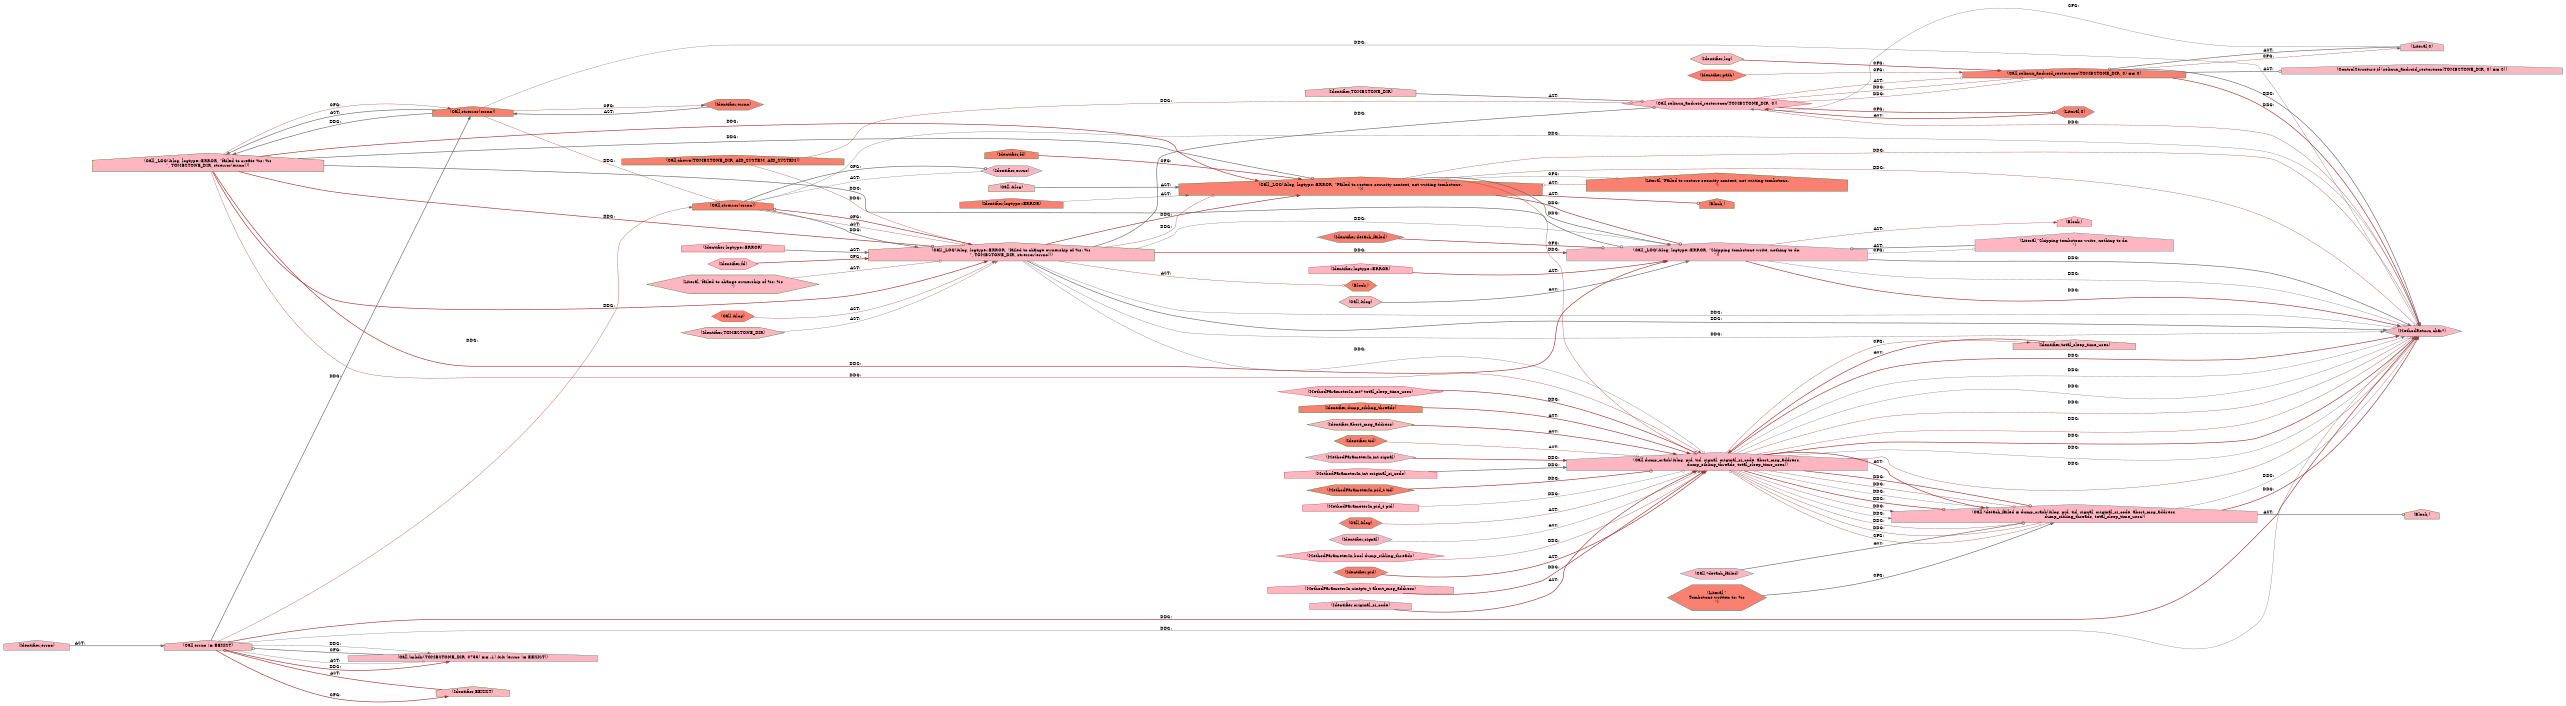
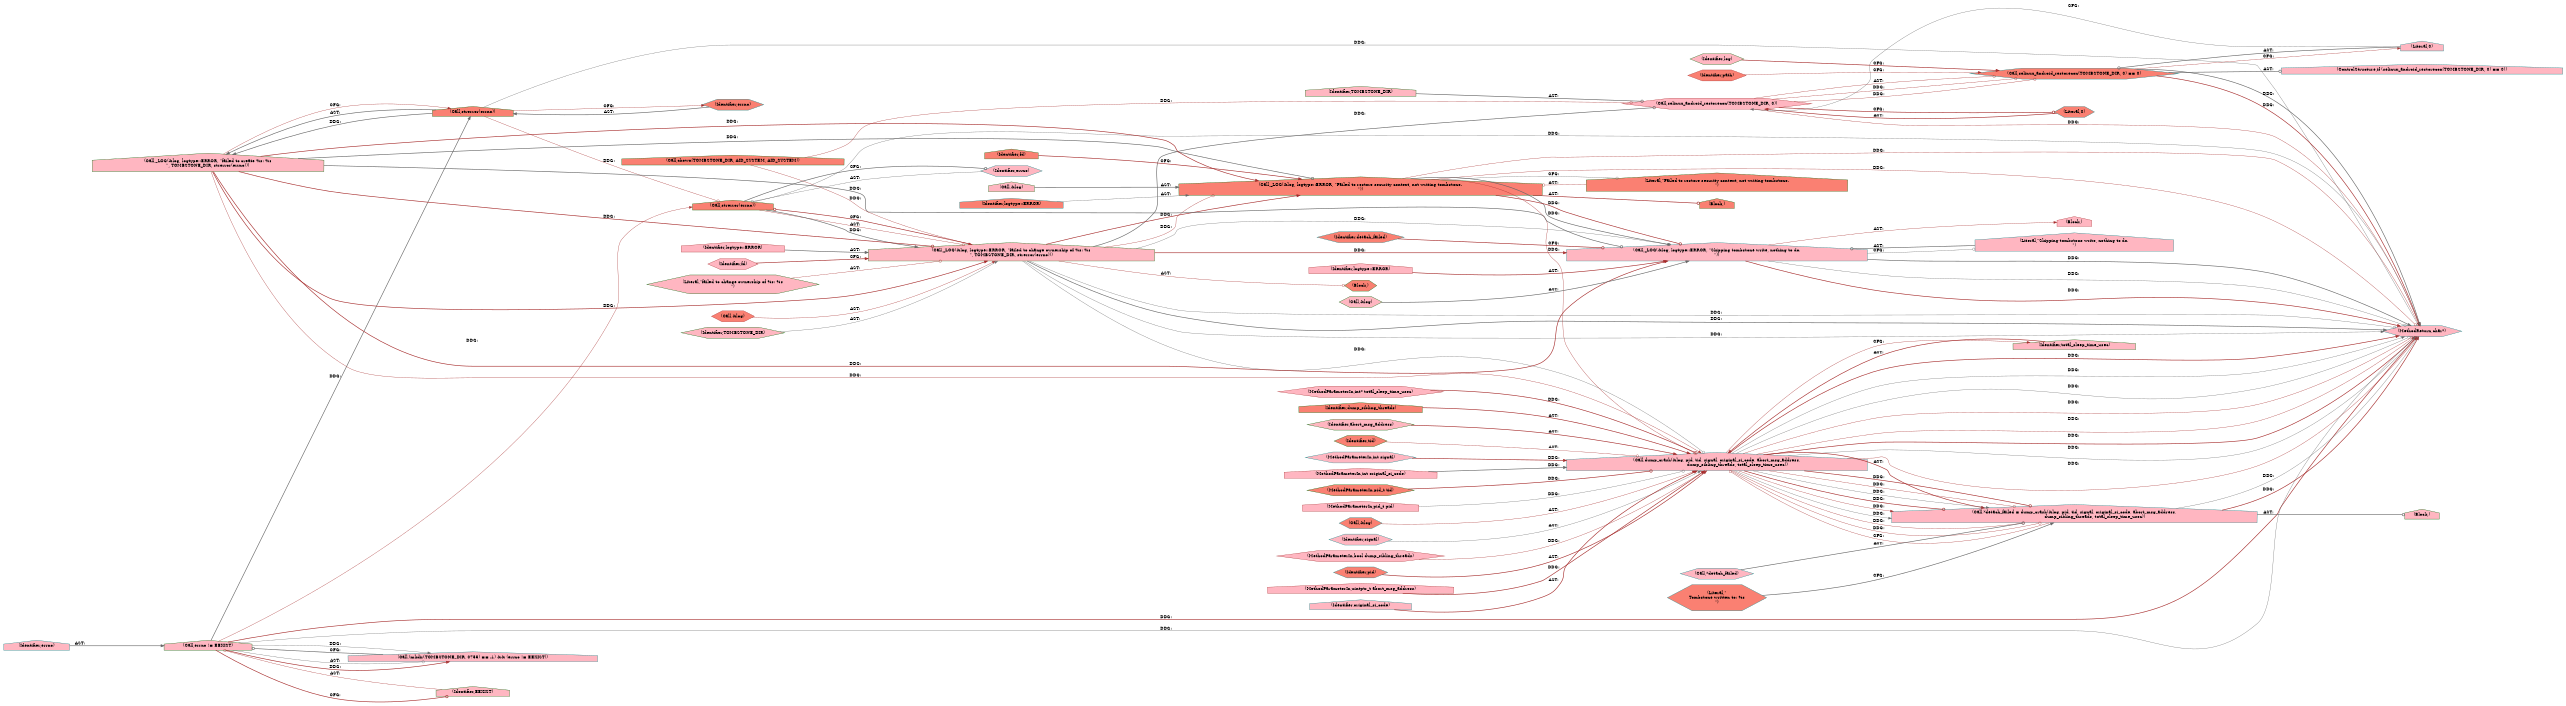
  digraph {
    rankdir=LR
    node [color=darkgreen fillcolor=lightpink shape=house style=filled]
    edge [arrowhead=normal color=brown style=bold]
    n1 [fillcolor=salmon label="(Call,strerror(errno))"]
    n2 [label="(Call,_LOG(&log, logtype::ERROR, \"failed to change ownership of %s: %s\n\", TOMBSTONE_DIR, strerror(errno)))"]
    n3 [color=teal label="(Identifier,errno)" shape=hexagon]
    n4 [color=teal label="(MethodReturn,char*)" shape=hexagon]
    n5 [color=brown label="(Call,selinux_android_restorecon(TOMBSTONE_DIR, 0))" shape=hexagon]
    n6 [fillcolor=salmon label="(Call,_LOG(&log, logtype::ERROR, \"Failed to restore security context, not writing tombstone.\n\"))"]
    n7 [color=teal label="(Call,_LOG(&log, logtype::ERROR, \"Skipping tombstone write, nothing to do.\n\"))"]
    n8 [color=teal label="(Call,dump_crash(&log, pid, tid, signal, original_si_code, abort_msg_address,\n                              dump_sibling_threads, total_sleep_time_usec))"]
    n9 [fillcolor=salmon label="(Block,)" shape=hexagon]
    n10 [label="(Call,errno != EEXIST)"]
    n11 [fillcolor=salmon label="(Call,strerror(errno))"]
    n12 [label="(Identifier,EEXIST)"]
    n13 [color=teal label="(Call,(mkdir(TOMBSTONE_DIR, 0755) == -1) && (errno != EEXIST))"]
    n14 [color=teal fillcolor=salmon label="(Identifier,errno)" shape=hexagon]
    n15 [label="(Call,_LOG(&log, logtype::ERROR, \"failed to create %s: %s\n\", TOMBSTONE_DIR, strerror(errno)))"]
-   n16 [color=teal fillcolor=salmon label="(Call,selinux_android_restorecon(TOMBSTONE_DIR, 0) == 0)"]
+   n16 [color=teal fillcolor=salmon label="(Call,selinux_android_restorecon(TOMBSTONE_DIR, 0) == 0)" shape=hexagon]
    n17 [color=teal fillcolor=salmon label="(Literal,0)" shape=hexagon]
    n18 [fillcolor=salmon label="(Literal,\"Failed to restore security context, not writing tombstone.\n\")"]
    n19 [fillcolor=salmon label="(Block,)"]
    n20 [color=brown label="(Block,)"]
    n21 [color=teal label="(Literal,\"Skipping tombstone write, nothing to do.\n\")"]
    n22 [color=teal label="(Call,*detach_failed = dump_crash(&log, pid, tid, signal, original_si_code, abort_msg_address,\n                              dump_sibling_threads, total_sleep_time_usec))"]
    n23 [label="(Identifier,total_sleep_time_usec)"]
    n24 [color=teal label="(ControlStructure,if (selinux_android_restorecon(TOMBSTONE_DIR, 0) == 0))"]
    n25 [color=teal label="(Literal,0)"]
    n26 [label="(Block,)"]
    n27 [label="(Identifier,abort_msg_address)" shape=hexagon]
    n28 [label="(Identifier,log)" shape=hexagon]
    n29 [fillcolor=salmon label="(Identifier,tid)" shape=hexagon]
    n30 [color=teal label="(MethodParameterIn,int signal)" shape=hexagon]
    n31 [color=brown fillcolor=salmon label="(Call,&log)" shape=hexagon]
    n32 [color=brown label="(MethodParameterIn,int original_si_code)"]
    n33 [fillcolor=salmon label="(Call,chown(TOMBSTONE_DIR, AID_SYSTEM, AID_SYSTEM))"]
    n34 [fillcolor=salmon label="(MethodParameterIn,pid_t tid)" shape=hexagon]
    n35 [label="(Identifier,TOMBSTONE_DIR)" shape=hexagon]
    n36 [color=brown fillcolor=salmon label="(Identifier,path)" shape=hexagon]
    n37 [color=brown label="(Identifier,logtype::ERROR)"]
    n38 [color=teal fillcolor=salmon label="(Identifier,detach_failed)" shape=hexagon]
    n39 [color=brown label="(Identifier,logtype::ERROR)"]
    n40 [color=brown label="(MethodParameterIn,pid_t pid)"]
    n41 [color=teal label="(Identifier,errno)"]
    n42 [color=teal fillcolor=salmon label="(Call,&log)" shape=hexagon]
    n43 [color=teal label="(Identifier,signal)" shape=hexagon]
    n44 [color=brown label="(Identifier,fd)" shape=hexagon]
    n45 [color=brown label="(MethodParameterIn,bool dump_sibling_threads)" shape=hexagon]
    n46 [fillcolor=salmon label="(Identifier,fd)"]
    n47 [color=teal label="(Call,*detach_failed)" shape=hexagon]
    n48 [color=teal fillcolor=salmon label="(Identifier,pid)" shape=hexagon]
    n49 [color=teal fillcolor=salmon label="(Literal,\"\nTombstone written to: %s\n\")" shape=hexagon]
    n50 [label="(Literal,\"failed to change ownership of %s: %s\n\")" shape=hexagon]
    n51 [label="(Call,&log)" shape=hexagon]
    n52 [color=brown label="(MethodParameterIn,uintptr_t abort_msg_address)"]
    n53 [color=teal label="(Identifier,original_si_code)"]
    n54 [label="(Identifier,TOMBSTONE_DIR)"]
    n55 [color=brown label="(MethodParameterIn,int* total_sleep_time_usec)" shape=hexagon]
    n56 [label="(Call,&log)"]
    n57 [fillcolor=salmon label="(Identifier,dump_sibling_threads)"]
    n58 [color=teal fillcolor=salmon label="(Identifier,logtype::ERROR)"]
    n1 -> n2 [arrowhead=odot label="AST: " style=solid]
    n1 -> n2 [color=gray40 label="DDG: "]
    n1 -> n3 [arrowhead=odot color=gray40 label="CFG: "]
    n1 -> n4 [arrowhead=odot color=gray40 label="DDG: " style=solid]
    n2 -> n1 [arrowhead=odot label="CFG: "]
    n2 -> n4 [arrowhead=odot color=gray40 label="DDG: " style=solid]
    n2 -> n4 [color=gray40 label="DDG: "]
    n2 -> n4 [color=gray40 label="DDG: " style=solid]
    n2 -> n5 [arrowhead=odot color=gray40 label="DDG: "]
    n2 -> n6 [arrowhead=odot label="DDG: " style=solid]
    n2 -> n6 [label="DDG: "]
    n2 -> n7 [label="DDG: "]
    n2 -> n7 [color=gray40 label="DDG: " style=solid]
    n2 -> n8 [arrowhead=odot color=gray40 label="DDG: " style=solid]
    n2 -> n9 [arrowhead=odot label="AST: " style=solid]
    n3 -> n1 [arrowhead=odot color=gray40 label="AST: " style=solid]
    n5 -> n4 [arrowhead=odot label="DDG: " style=solid]
    n5 -> n16 [arrowhead=odot label="AST: " style=solid]
    n5 -> n16 [arrowhead=odot label="DDG: " style=solid]
    n5 -> n16 [arrowhead=odot label="DDG: " style=solid]
    n5 -> n17 [arrowhead=odot label="CFG: "]
    n6 -> n4 [label="DDG: " style=solid]
    n6 -> n4 [arrowhead=odot label="DDG: " style=solid]
    n6 -> n7 [arrowhead=odot color=gray40 label="DDG: "]
    n6 -> n7 [arrowhead=odot label="DDG: "]
    n6 -> n8 [arrowhead=odot label="DDG: " style=solid]
    n6 -> n18 [arrowhead=odot color=gray40 label="CFG: " style=solid]
    n6 -> n19 [arrowhead=odot label="AST: "]
    n7 -> n4 [color=gray40 label="DDG: "]
    n7 -> n4 [arrowhead=odot color=gray40 label="DDG: " style=solid]
    n7 -> n4 [label="DDG: "]
    n7 -> n20 [label="AST: " style=solid]
    n7 -> n21 [arrowhead=odot color=gray40 label="CFG: " style=solid]
    n8 -> n4 [label="DDG: "]
    n8 -> n4 [color=gray40 label="DDG: " style=solid]
    n8 -> n4 [arrowhead=odot color=gray40 label="DDG: " style=solid]
    n8 -> n4 [arrowhead=odot label="DDG: " style=solid]
    n8 -> n4 [label="DDG: " style=solid]
    n8 -> n4 [arrowhead=odot label="DDG: "]
    n8 -> n4 [arrowhead=odot color=gray40 label="DDG: " style=solid]
    n8 -> n4 [label="DDG: " style=solid]
    n8 -> n22 [label="AST: "]
    n8 -> n22 [arrowhead=odot label="DDG: "]
    n8 -> n22 [arrowhead=odot label="DDG: " style=solid]
    n8 -> n22 [color=gray40 label="DDG: " style=solid]
    n8 -> n22 [arrowhead=odot label="DDG: "]
    n8 -> n22 [label="DDG: " style=solid]
    n8 -> n22 [color=gray40 label="DDG: " style=solid]
    n8 -> n22 [arrowhead=odot label="DDG: " style=solid]
    n8 -> n22 [arrowhead=odot label="DDG: " style=solid]
    n8 -> n23 [label="CFG: " style=solid]
    n10 -> n1 [label="DDG: " style=solid]
    n10 -> n4 [label="DDG: "]
    n10 -> n4 [color=gray40 label="DDG: " style=solid]
    n10 -> n11 [color=gray40 label="DDG: "]
-   n10 -> n12 [label="CFG: "]
+   n10 -> n12 [arrowhead=odot label="CFG: "]
    n10 -> n13 [arrowhead=odot color=gray40 label="AST: " style=solid]
    n10 -> n13 [label="DDG: "]
    n10 -> n13 [color=gray40 label="DDG: " style=solid]
    n11 -> n1 [arrowhead=odot label="DDG: " style=solid]
    n11 -> n4 [arrowhead=odot color=gray40 label="DDG: " style=solid]
    n11 -> n14 [label="CFG: " style=solid]
    n11 -> n15 [color=gray40 label="AST: "]
    n11 -> n15 [color=gray40 label="DDG: "]
-   n12 -> n10 [arrowhead=odot label="AST: "]
+   n12 -> n10 [arrowhead=odot label="AST: " style=solid]
    n13 -> n10 [arrowhead=odot color=gray40 label="CFG: "]
    n14 -> n11 [color=gray40 label="AST: "]
    n15 -> n2 [arrowhead=odot label="DDG: "]
    n15 -> n2 [label="DDG: "]
    n15 -> n6 [arrowhead=odot color=gray40 label="DDG: "]
    n15 -> n6 [label="DDG: "]
    n15 -> n7 [label="DDG: "]
    n15 -> n7 [arrowhead=odot color=gray40 label="DDG: "]
    n15 -> n8 [label="DDG: " style=solid]
    n15 -> n11 [label="CFG: " style=solid]
    n16 -> n4 [label="DDG: "]
    n16 -> n4 [color=gray40 label="DDG: "]
    n16 -> n24 [arrowhead=odot color=gray40 label="AST: "]
    n16 -> n25 [label="CFG: " style=solid]
    n17 -> n5 [label="AST: "]
    n18 -> n6 [arrowhead=odot label="AST: " style=solid]
    n21 -> n7 [arrowhead=odot color=gray40 label="AST: "]
    n22 -> n4 [label="DDG: "]
    n22 -> n4 [arrowhead=odot color=gray40 label="DDG: " style=solid]
    n22 -> n8 [arrowhead=odot label="CFG: " style=solid]
    n22 -> n26 [arrowhead=odot color=gray40 label="AST: "]
    n23 -> n8 [label="AST: "]
    n25 -> n5 [color=gray40 label="CFG: " style=solid]
    n25 -> n16 [arrowhead=odot color=gray40 label="AST: "]
    n27 -> n8 [label="AST: "]
    n28 -> n16 [label="CFG: "]
    n29 -> n8 [arrowhead=odot label="AST: " style=solid]
    n30 -> n8 [label="DDG: "]
    n31 -> n2 [label="AST: " style=solid]
    n32 -> n8 [color=gray40 label="DDG: "]
    n33 -> n2 [label="DDG: " style=solid]
    n33 -> n5 [arrowhead=odot label="DDG: " style=solid]
    n34 -> n8 [arrowhead=odot label="DDG: "]
    n35 -> n2 [color=gray40 label="AST: " style=solid]
    n36 -> n16 [label="CFG: " style=solid]
    n37 -> n2 [color=gray40 label="AST: "]
    n38 -> n7 [arrowhead=odot label="CFG: "]
    n39 -> n7 [label="AST: "]
    n40 -> n8 [arrowhead=odot color=gray40 label="DDG: " style=solid]
    n41 -> n10 [color=gray40 label="AST: "]
    n42 -> n8 [label="AST: " style=solid]
    n43 -> n8 [color=gray40 label="AST: " style=solid]
    n44 -> n2 [label="CFG: "]
    n45 -> n8 [label="DDG: " style=solid]
    n46 -> n6 [label="CFG: "]
    n47 -> n22 [arrowhead=odot color=gray40 label="AST: "]
    n48 -> n8 [label="AST: "]
    n49 -> n22 [color=gray40 label="CFG: "]
    n50 -> n2 [arrowhead=odot label="AST: " style=solid]
    n51 -> n7 [color=gray40 label="AST: "]
    n52 -> n8 [label="DDG: "]
    n53 -> n8 [label="AST: "]
    n54 -> n5 [arrowhead=odot color=gray40 label="AST: "]
    n55 -> n8 [arrowhead=odot label="DDG: "]
    n56 -> n6 [color=gray40 label="AST: "]
    n57 -> n8 [label="AST: "]
    n58 -> n6 [color=gray40 label="AST: " style=solid]
  }
